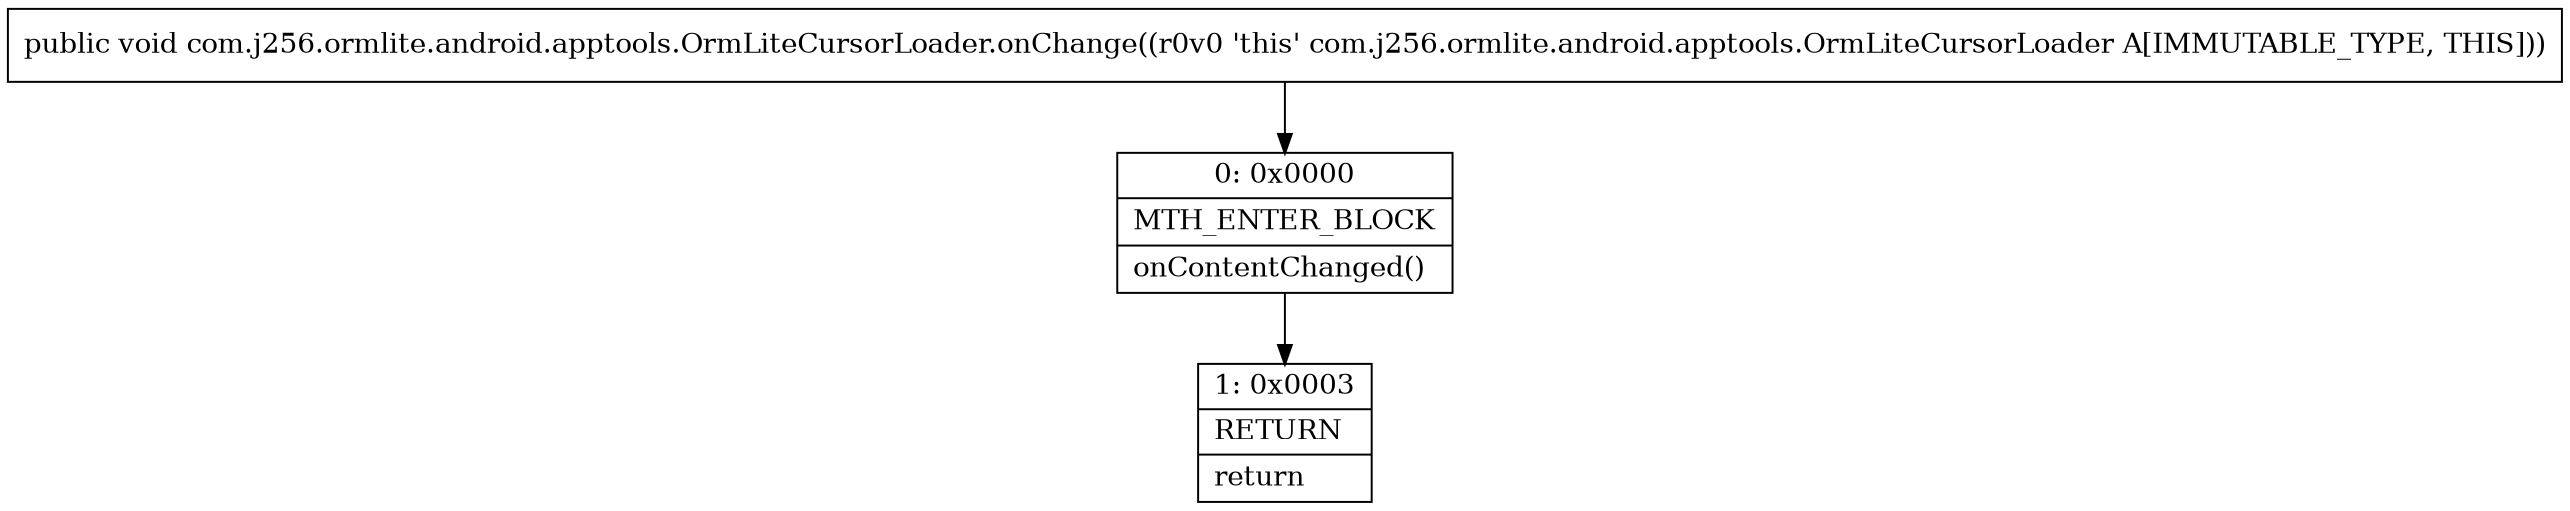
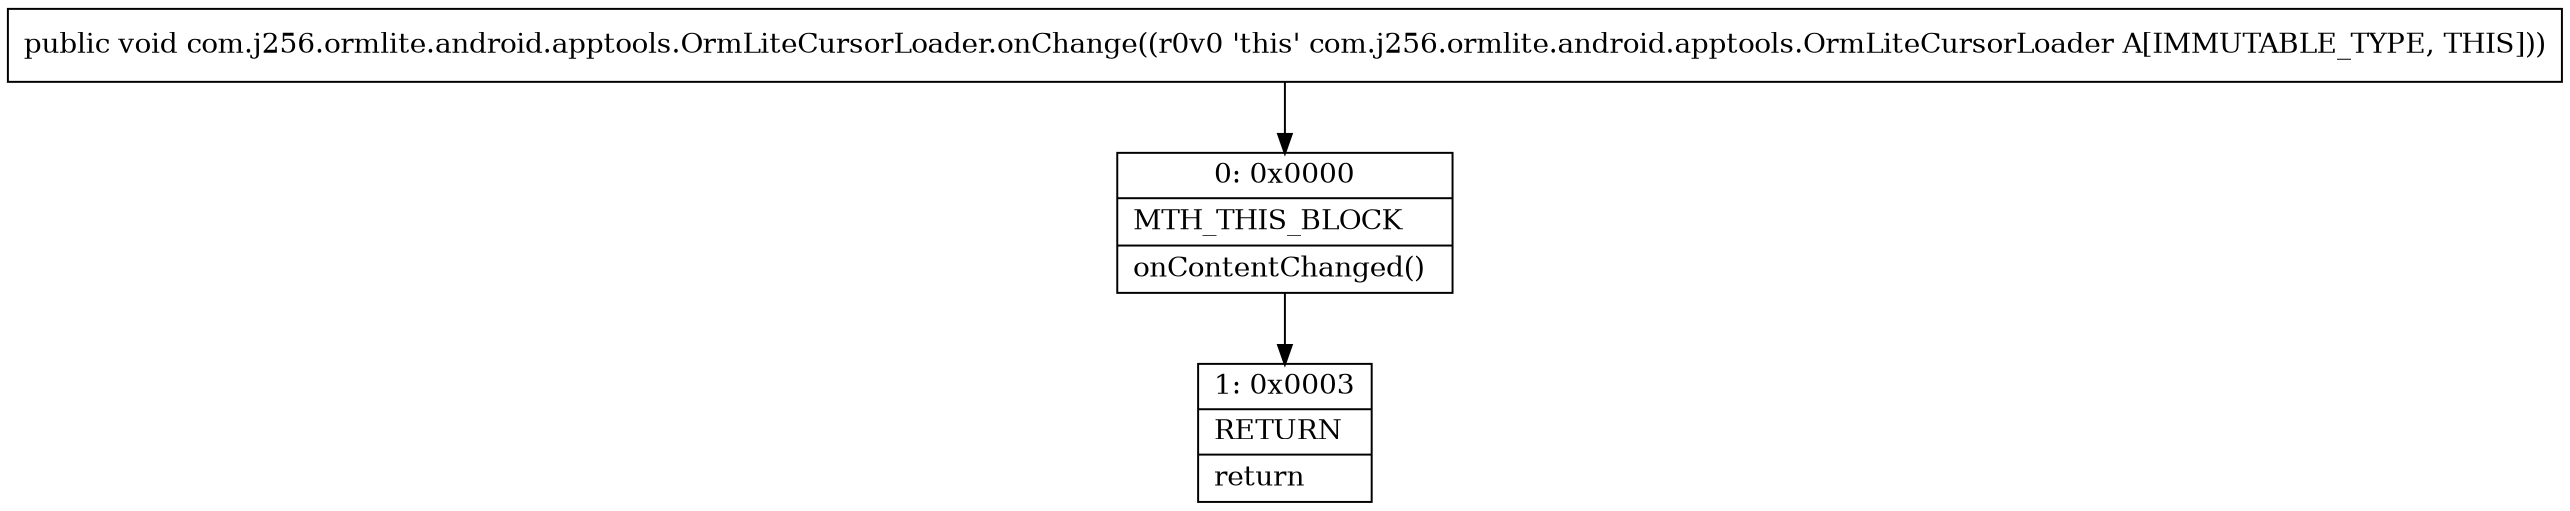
  digraph {
    node [shape=record]
-   n1 [label="{0\:\ 0x0000|MTH_ENTER_BLOCK\l|onContentChanged()\l}"]
+   n1 [label="{0\:\ 0x0000|MTH_THIS_BLOCK\l|onContentChanged()\l}"]
    n2 [label="{1\:\ 0x0003|RETURN\l|return\l}"]
    n3 [label="{public void com.j256.ormlite.android.apptools.OrmLiteCursorLoader.onChange((r0v0 'this' com.j256.ormlite.android.apptools.OrmLiteCursorLoader A[IMMUTABLE_TYPE, THIS])) }"]
    n1 -> n2
    n3 -> n1
  }
